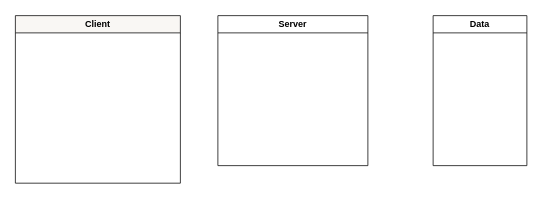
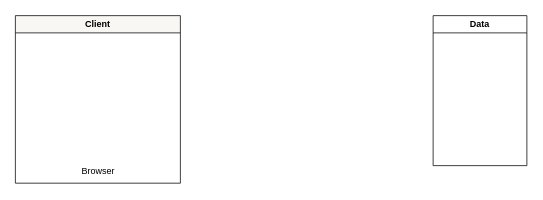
  <mxCell id="0" />
  <mxCell id="1" parent="0" />
  <mxCell id="2" value="Client" style="swimlane;whiteSpace=wrap;html=1;fillColor=light-dark(#F9F7F4,#EDEDED);startSize=23;" vertex="1" parent="1"><mxGeometry x="20" y="20" width="220" height="223.4" as="geometry" /></mxCell>
  <mxCell id="3" value="" style="shape=image;imageAspect=0;aspect=fixed;verticalLabelPosition=bottom;verticalAlign=top;clipPath=inset(1% 1% 9.67% 2%);image=https://sdmntprcentralus.oaiusercontent.com/files/00000000-de14-61f5-a2ea-6d7178b2c9cb/raw?se=2025-05-30T18%3A56%3A12Z&amp;sp=r&amp;sv=2024-08-04&amp;sr=b&amp;scid=037aa0e8-e2f4-5a5c-b1bc-282177b0d9ed&amp;skoid=732f244e-db13-47c3-bcc7-7ee02a9397bc&amp;sktid=a48cca56-e6da-484e-a814-9c849652bcb3&amp;skt=2025-05-29T23%3A50%3A33Z&amp;ske=2025-05-30T23%3A50%3A33Z&amp;sks=b&amp;skv=2024-08-04&amp;sig=GMioWg5l4EKV9RPJO0Tr95xeB2NY/5Gf6u0VQmCoTic%3D;" vertex="1" parent="2"><mxGeometry x="23.13" y="30" width="173.73" height="160" as="geometry" /></mxCell>
- <mxCell id="5" value="Server" style="swimlane;whiteSpace=wrap;html=1;" vertex="1" parent="1"><mxGeometry x="290" y="20" width="200" height="200" as="geometry" /></mxCell>
+ <mxCell id="4" value="Browser" style="text;html=1;align=center;verticalAlign=middle;resizable=0;points=[];autosize=1;strokeColor=none;fillColor=none;" vertex="1" parent="2"><mxGeometry x="75" y="193.4" width="70" height="30" as="geometry" /></mxCell>
  <mxCell id="6" value="Data" style="swimlane;whiteSpace=wrap;html=1;" vertex="1" parent="1"><mxGeometry x="577" y="20" width="125" height="200" as="geometry" /></mxCell>
